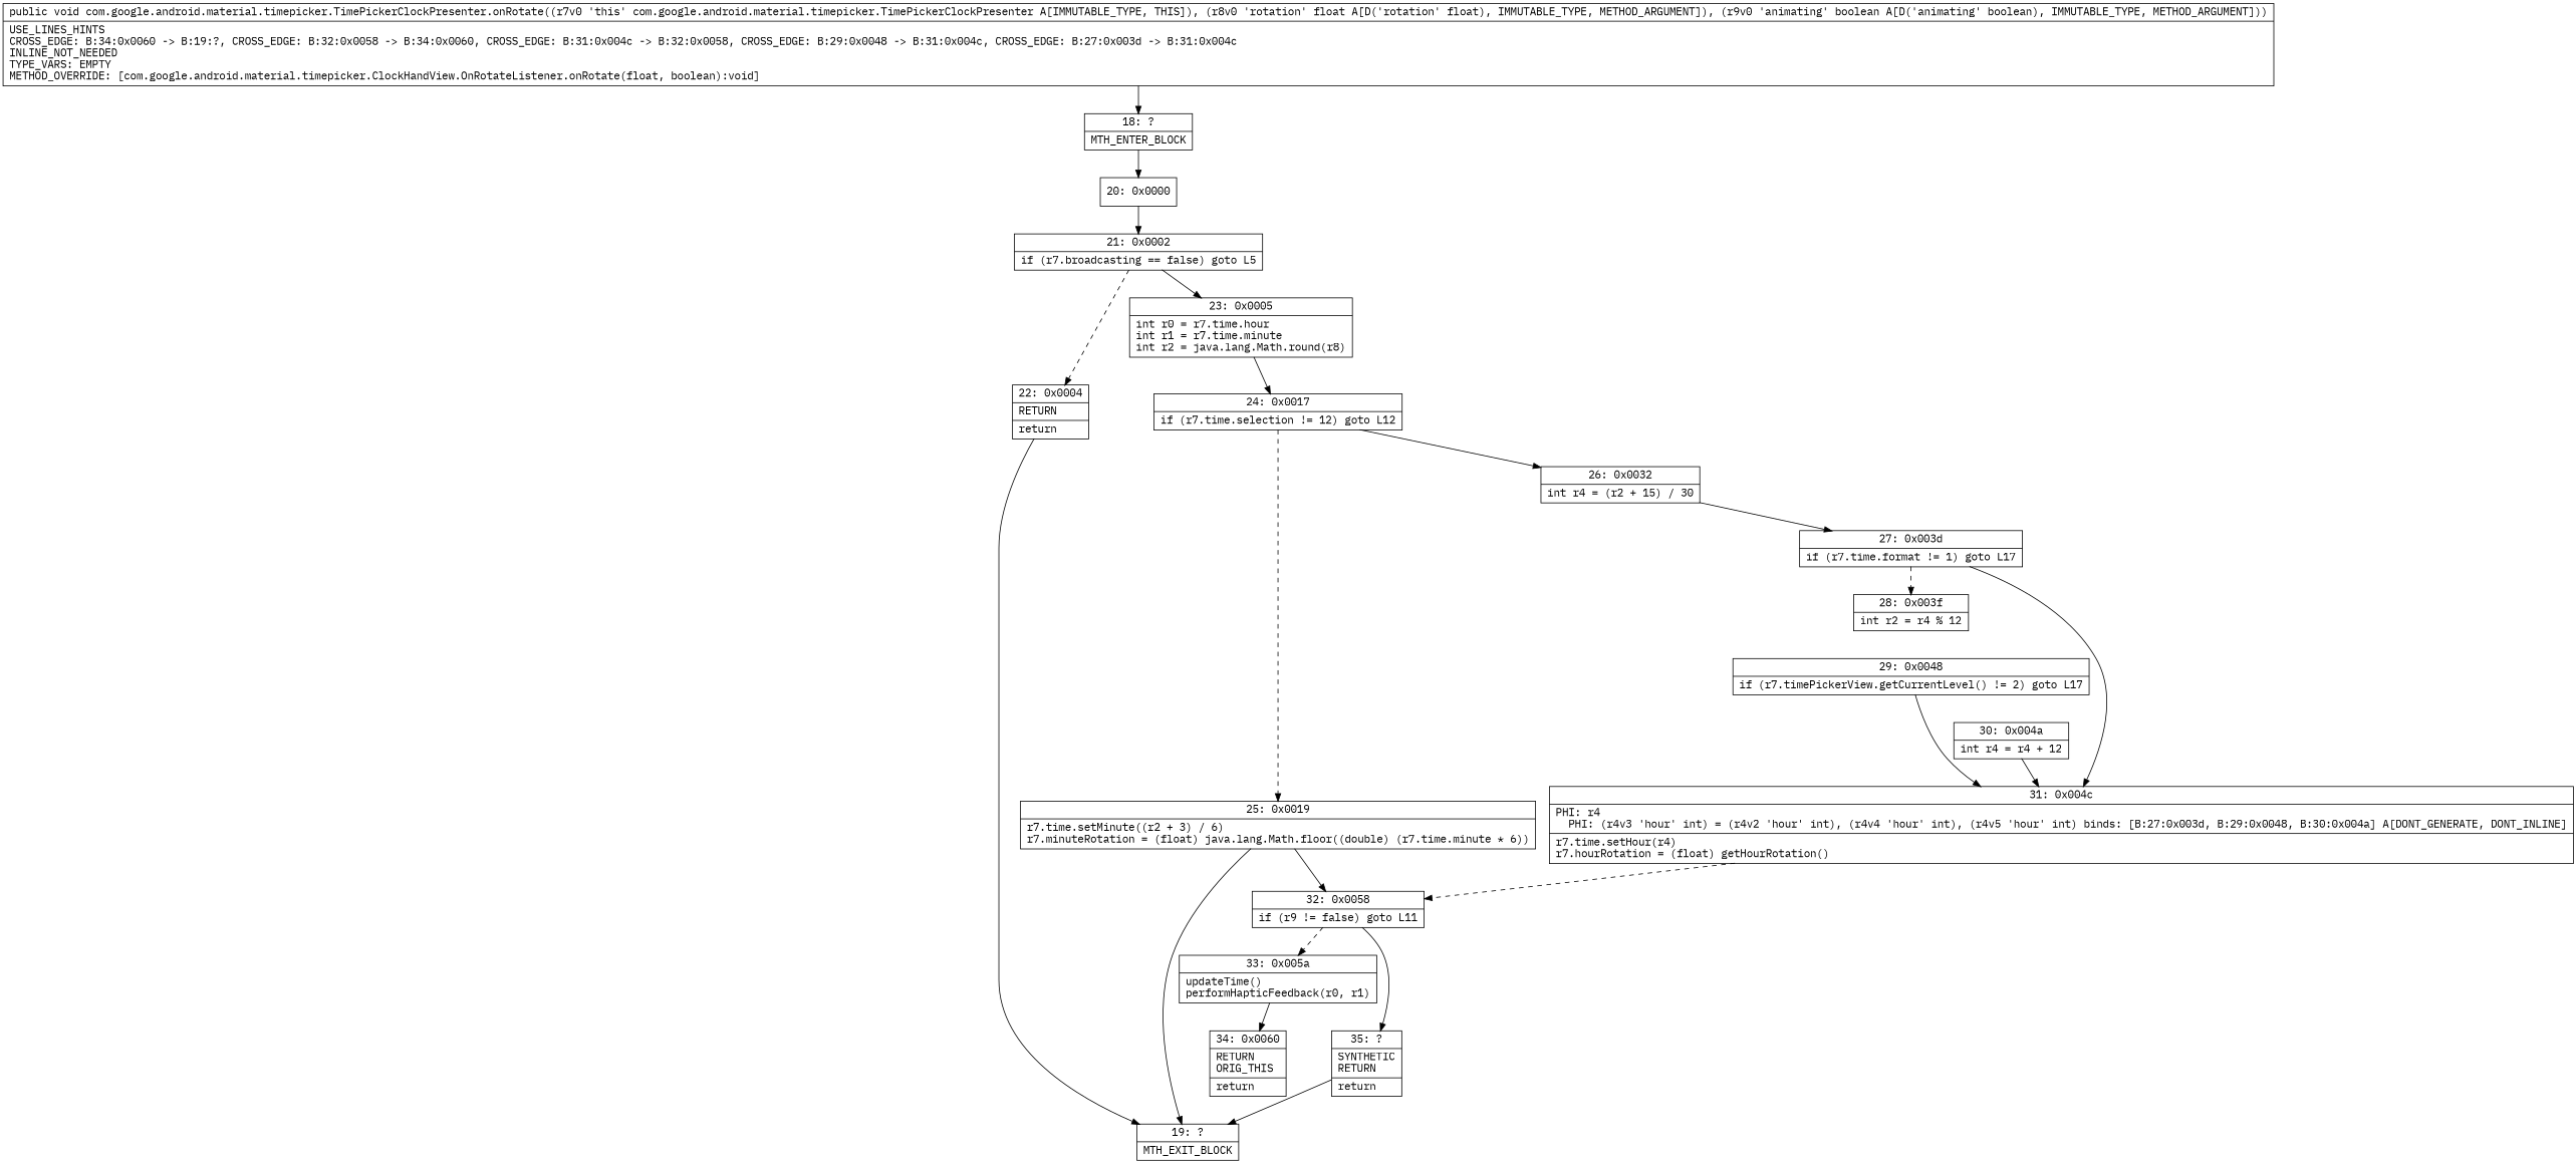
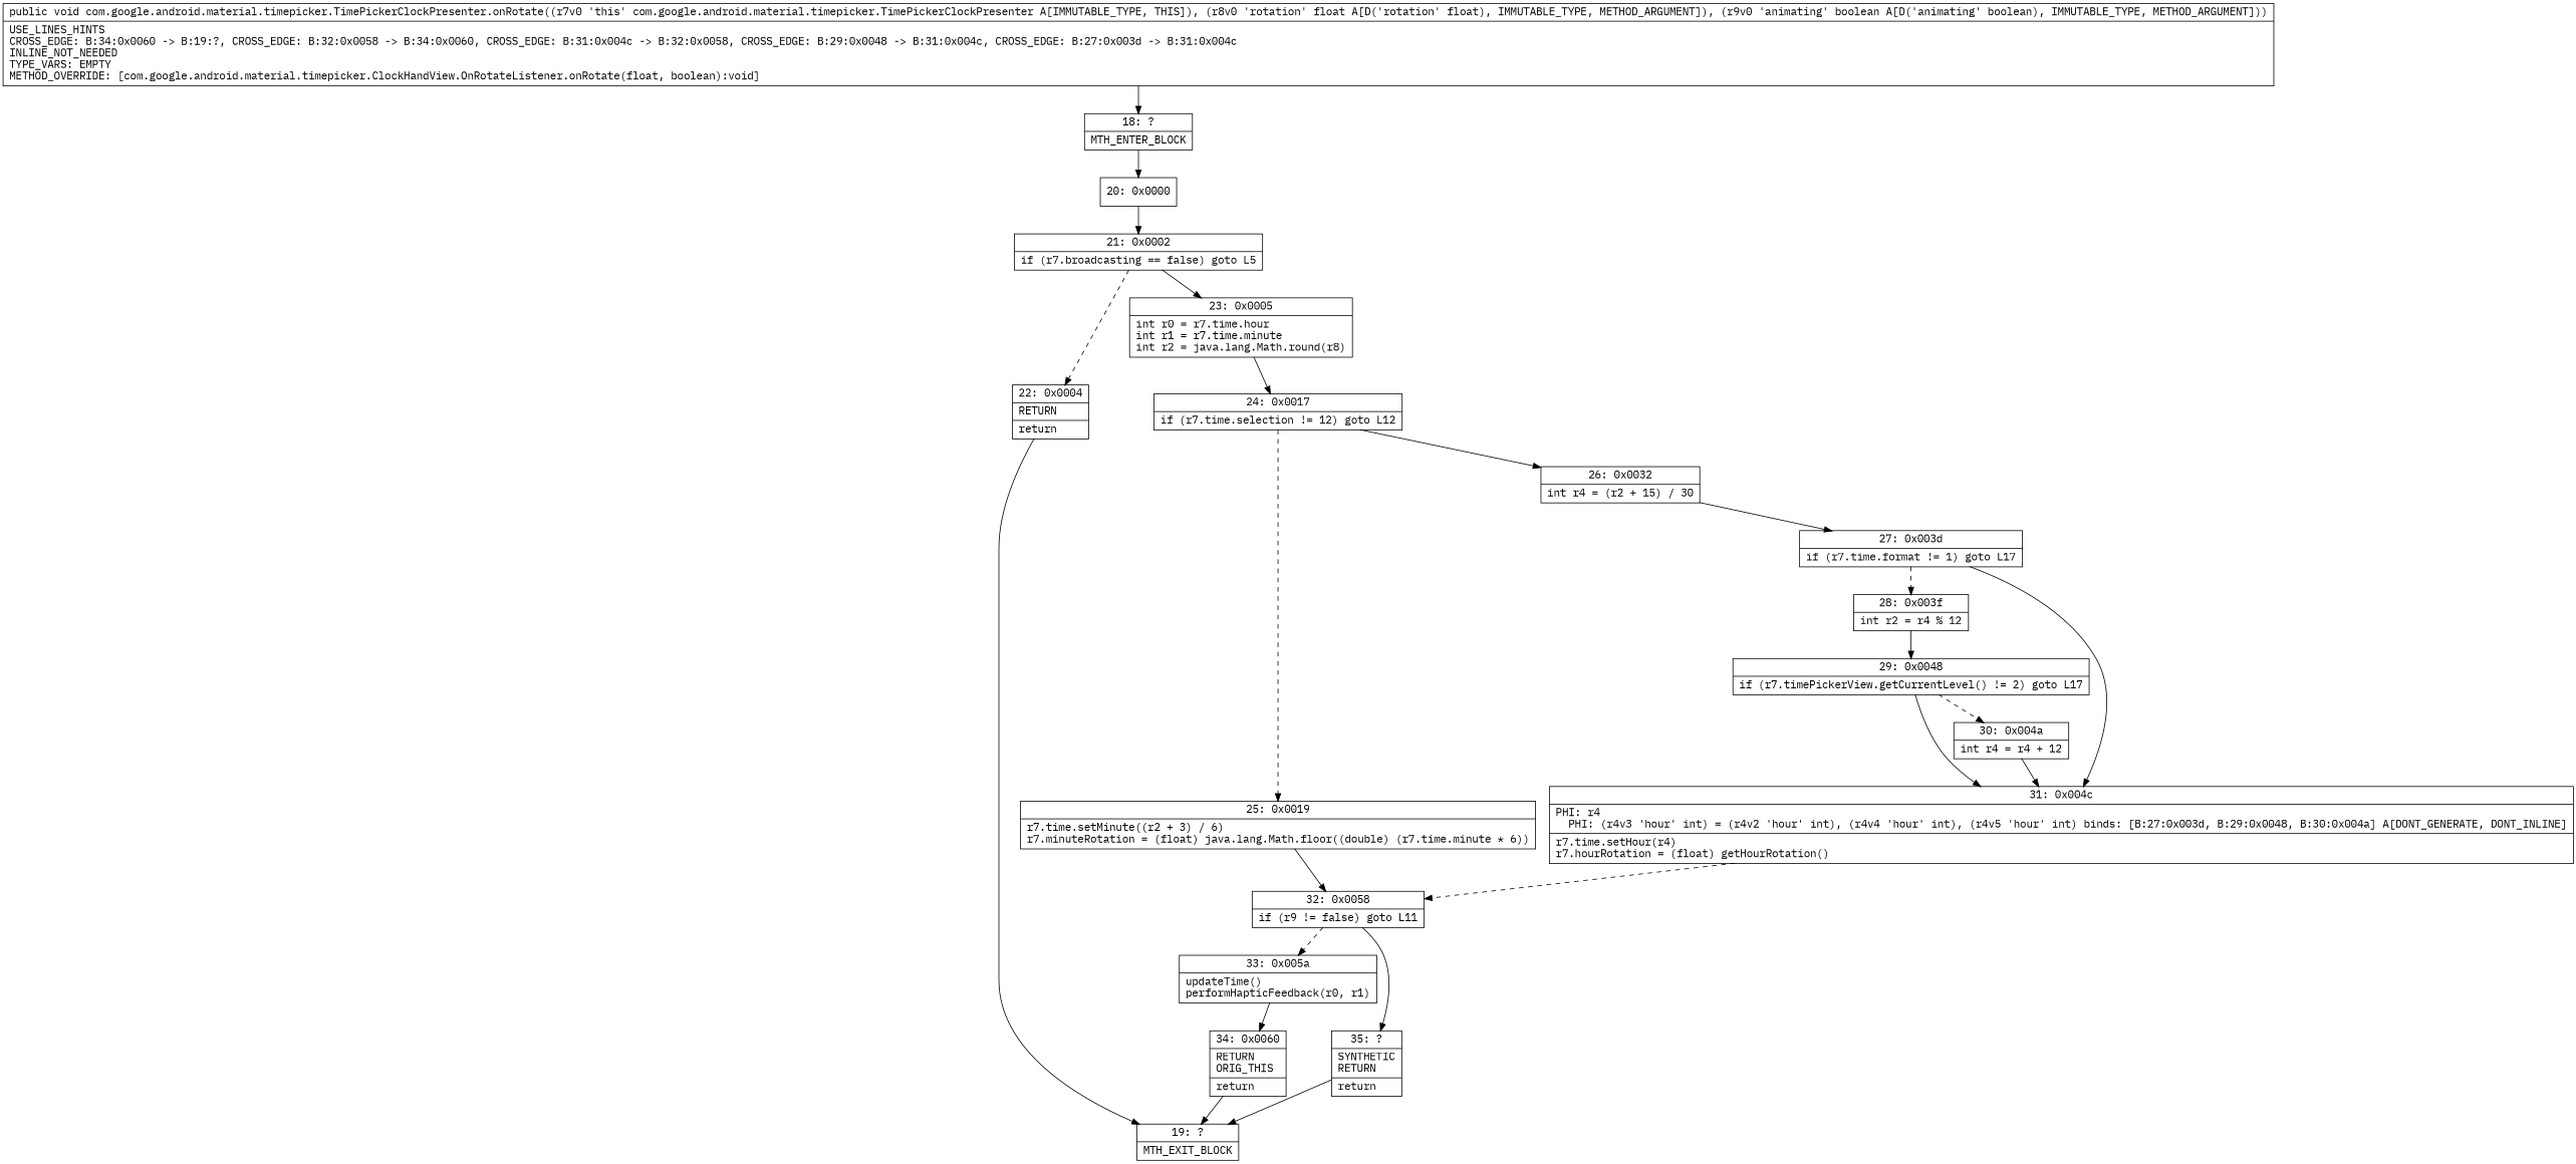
  digraph {
    fontname="IBM Plex Mono"
    node [fontname="IBM Plex Mono" shape=record]
    edge [fontname="IBM Plex Mono"]
    n1 [label="{18\:\ ?|MTH_ENTER_BLOCK\l}"]
    n2 [label="{20\:\ 0x0000}"]
    n3 [label="{21\:\ 0x0002|if (r7.broadcasting == false) goto L5\l}"]
    n4 [label="{22\:\ 0x0004|RETURN\l|return\l}"]
    n5 [label="{23\:\ 0x0005|int r0 = r7.time.hour\lint r1 = r7.time.minute\lint r2 = java.lang.Math.round(r8)\l}"]
    n6 [label="{19\:\ ?|MTH_EXIT_BLOCK\l}"]
    n7 [label="{24\:\ 0x0017|if (r7.time.selection != 12) goto L12\l}"]
    n8 [label="{25\:\ 0x0019|r7.time.setMinute((r2 + 3) \/ 6)\lr7.minuteRotation = (float) java.lang.Math.floor((double) (r7.time.minute * 6))\l}"]
    n9 [label="{26\:\ 0x0032|int r4 = (r2 + 15) \/ 30\l}"]
    n10 [label="{32\:\ 0x0058|if (r9 != false) goto L11\l}"]
    n11 [label="{27\:\ 0x003d|if (r7.time.format != 1) goto L17\l}"]
    n12 [label="{33\:\ 0x005a|updateTime()\lperformHapticFeedback(r0, r1)\l}"]
    n13 [label="{35\:\ ?|SYNTHETIC\lRETURN\l|return\l}"]
    n14 [label="{34\:\ 0x0060|RETURN\lORIG_THIS\l|return\l}"]
    n15 [label="{28\:\ 0x003f|int r2 = r4 % 12\l}"]
    n16 [label="{31\:\ 0x004c|PHI: r4 \l  PHI: (r4v3 'hour' int) = (r4v2 'hour' int), (r4v4 'hour' int), (r4v5 'hour' int) binds: [B:27:0x003d, B:29:0x0048, B:30:0x004a] A[DONT_GENERATE, DONT_INLINE]\l|r7.time.setHour(r4)\lr7.hourRotation = (float) getHourRotation()\l}"]
    n17 [label="{29\:\ 0x0048|if (r7.timePickerView.getCurrentLevel() != 2) goto L17\l}"]
    n18 [label="{30\:\ 0x004a|int r4 = r4 + 12\l}"]
    n19 [label="{public void com.google.android.material.timepicker.TimePickerClockPresenter.onRotate((r7v0 'this' com.google.android.material.timepicker.TimePickerClockPresenter A[IMMUTABLE_TYPE, THIS]), (r8v0 'rotation' float A[D('rotation' float), IMMUTABLE_TYPE, METHOD_ARGUMENT]), (r9v0 'animating' boolean A[D('animating' boolean), IMMUTABLE_TYPE, METHOD_ARGUMENT]))  | USE_LINES_HINTS\lCROSS_EDGE: B:34:0x0060 \-\> B:19:?, CROSS_EDGE: B:32:0x0058 \-\> B:34:0x0060, CROSS_EDGE: B:31:0x004c \-\> B:32:0x0058, CROSS_EDGE: B:29:0x0048 \-\> B:31:0x004c, CROSS_EDGE: B:27:0x003d \-\> B:31:0x004c\lINLINE_NOT_NEEDED\lTYPE_VARS: EMPTY\lMETHOD_OVERRIDE: [com.google.android.material.timepicker.ClockHandView.OnRotateListener.onRotate(float, boolean):void]\l}"]
    n1 -> n2
    n2 -> n3
    n3 -> n4 [style=dashed]
    n3 -> n5
    n4 -> n6
    n5 -> n7
    n7 -> n8 [style=dashed]
    n7 -> n9
    n8 -> n10
    n9 -> n11
    n10 -> n12 [style=dashed]
    n10 -> n13
    n11 -> n15 [style=dashed]
    n11 -> n16
    n12 -> n14
    n13 -> n6
-   n8 -> n6
+   n14 -> n6
+   n15 -> n17
    n16 -> n10 [style=dashed]
    n17 -> n16
+   n17 -> n18 [style=dashed]
    n18 -> n16
    n19 -> n1
  }
